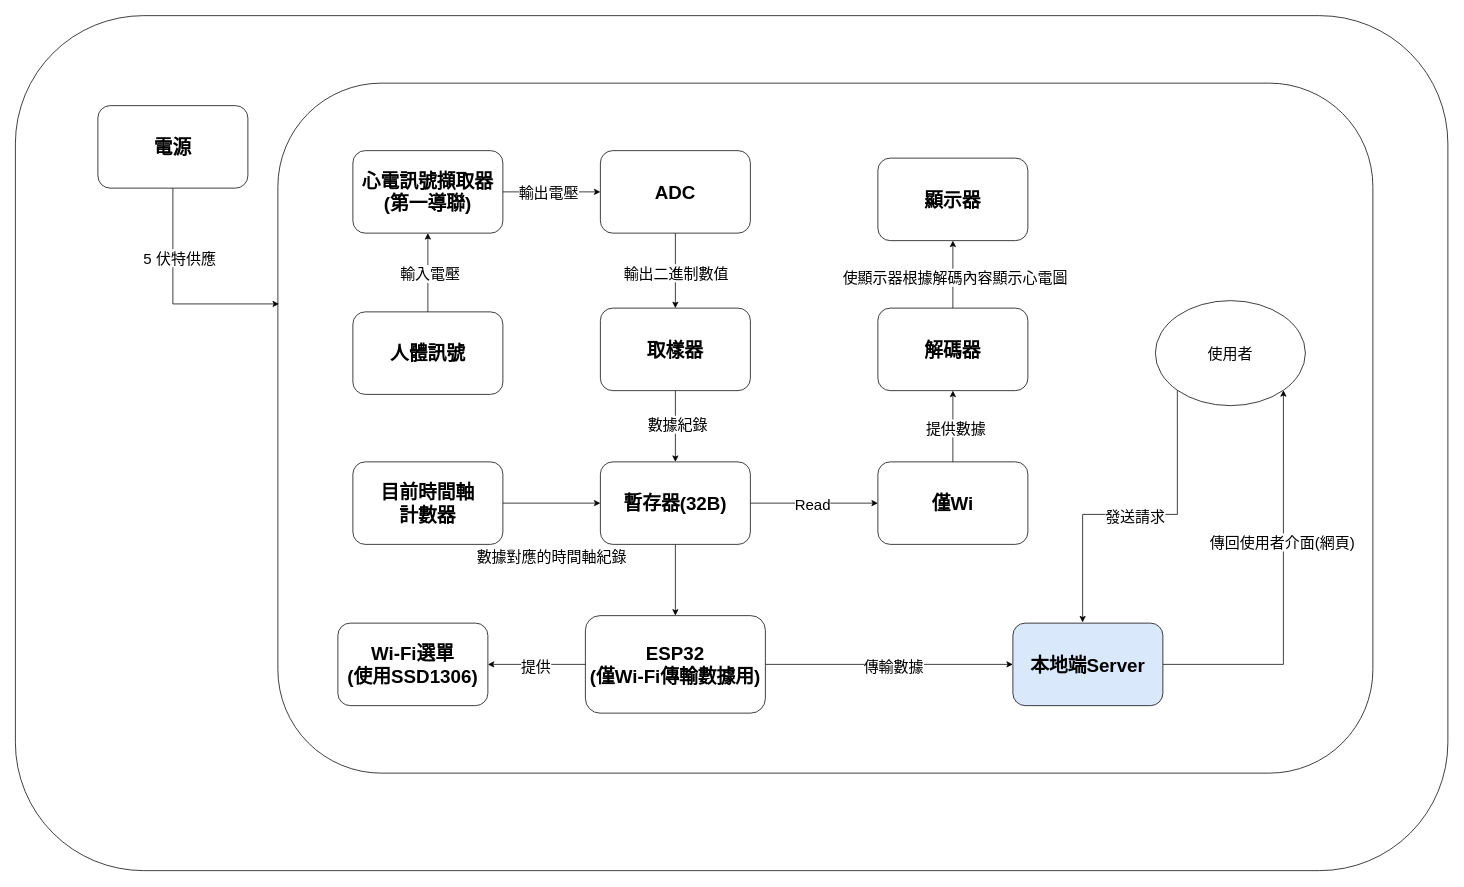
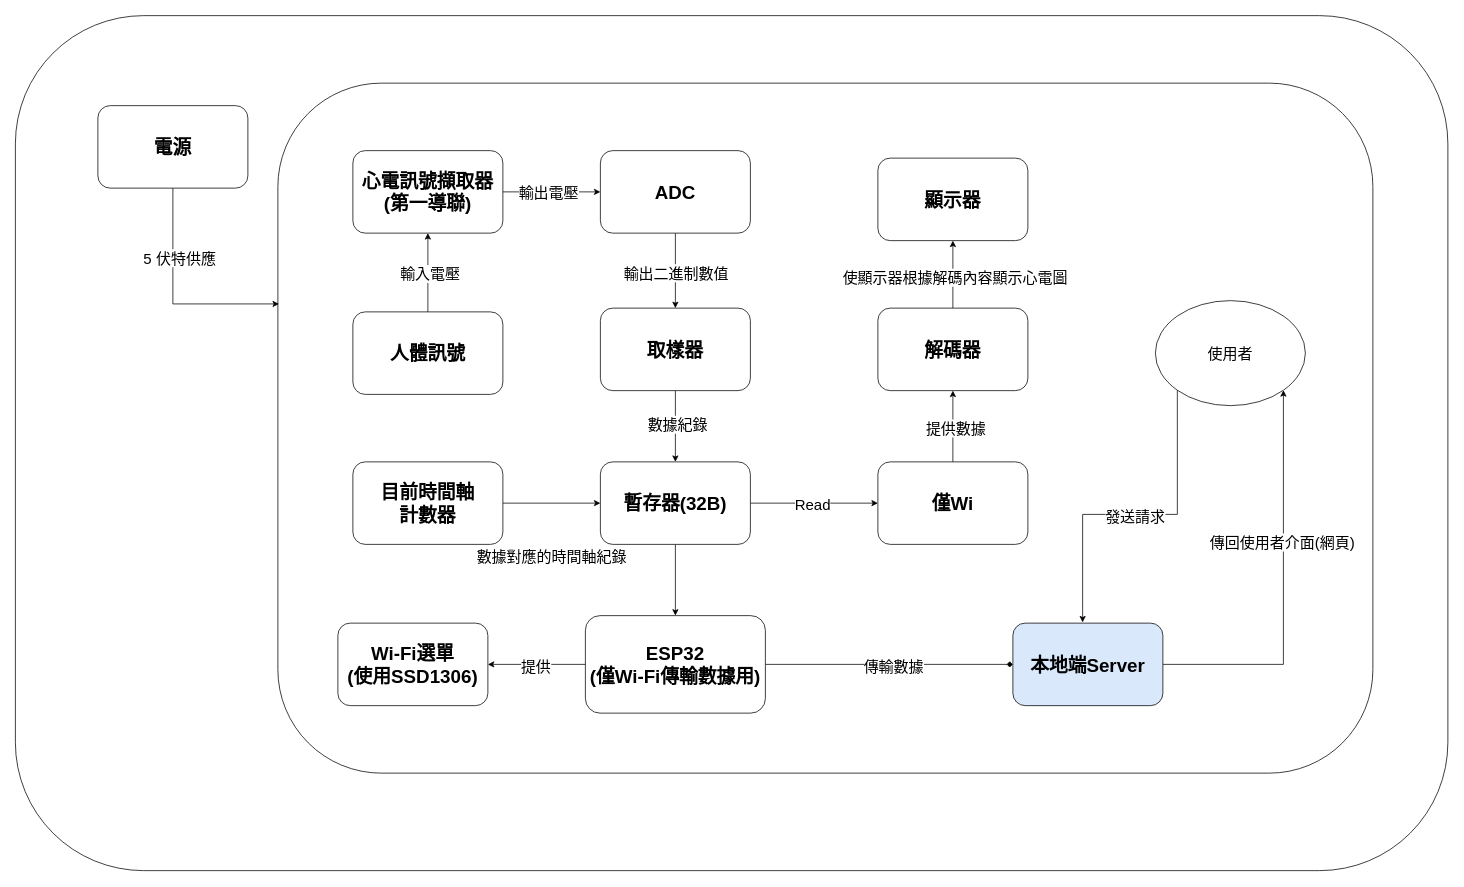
  <mxCell id="0" />
  <mxCell id="1" parent="0" />
  <mxCell id="2" value="" style="rounded=1;whiteSpace=wrap;html=1;" vertex="1" parent="1"><mxGeometry x="20" y="20" width="1910" height="1140" as="geometry" /></mxCell>
  <mxCell id="3" value="" style="rounded=1;whiteSpace=wrap;html=1;" vertex="1" parent="1"><mxGeometry x="370" y="110" width="1460" height="920" as="geometry" /></mxCell>
  <mxCell id="4" style="edgeStyle=orthogonalEdgeStyle;rounded=0;orthogonalLoop=1;jettySize=auto;html=1;exitX=1;exitY=0.5;exitDx=0;exitDy=0;entryX=0;entryY=0.5;entryDx=0;entryDy=0;" edge="1" parent="1" source="6" target="9"><mxGeometry relative="1" as="geometry" /></mxCell>
  <mxCell id="5" value="&lt;font style=&quot;font-size: 20px;&quot;&gt;輸出電壓&lt;/font&gt;" style="edgeLabel;html=1;align=center;verticalAlign=middle;resizable=0;points=[];" vertex="1" connectable="0" parent="4"><mxGeometry x="0.042" y="2" relative="1" as="geometry"><mxPoint x="-8" y="2" as="offset" /></mxGeometry></mxCell>
  <mxCell id="6" value="&lt;font style=&quot;font-size: 25px;&quot;&gt;&lt;b&gt;心電訊號擷取器(第一導聯)&lt;/b&gt;&lt;/font&gt;" style="rounded=1;whiteSpace=wrap;html=1;" vertex="1" parent="1"><mxGeometry x="470" y="200" width="200" height="110" as="geometry" /></mxCell>
  <mxCell id="7" style="edgeStyle=orthogonalEdgeStyle;rounded=0;orthogonalLoop=1;jettySize=auto;html=1;exitX=0.5;exitY=1;exitDx=0;exitDy=0;entryX=0.5;entryY=0;entryDx=0;entryDy=0;" edge="1" parent="1" source="9" target="13"><mxGeometry relative="1" as="geometry" /></mxCell>
  <mxCell id="8" value="&lt;font style=&quot;font-size: 20px;&quot;&gt;輸出二進制數值&lt;/font&gt;" style="edgeLabel;html=1;align=center;verticalAlign=middle;resizable=0;points=[];" vertex="1" connectable="0" parent="7"><mxGeometry x="0.036" relative="1" as="geometry"><mxPoint as="offset" /></mxGeometry></mxCell>
  <mxCell id="9" value="&lt;font style=&quot;font-size: 25px;&quot;&gt;&lt;b&gt;ADC&lt;/b&gt;&lt;/font&gt;" style="rounded=1;whiteSpace=wrap;html=1;" vertex="1" parent="1"><mxGeometry x="800" y="200" width="200" height="110" as="geometry" /></mxCell>
  <mxCell id="10" value="&lt;font style=&quot;font-size: 25px;&quot;&gt;&lt;b&gt;電源&lt;br&gt;&lt;/b&gt;&lt;/font&gt;" style="rounded=1;whiteSpace=wrap;html=1;" vertex="1" parent="1"><mxGeometry x="130" y="140" width="200" height="110" as="geometry" /></mxCell>
  <mxCell id="11" style="edgeStyle=orthogonalEdgeStyle;rounded=0;orthogonalLoop=1;jettySize=auto;html=1;exitX=0.5;exitY=1;exitDx=0;exitDy=0;entryX=0.5;entryY=0;entryDx=0;entryDy=0;" edge="1" parent="1" source="13" target="20"><mxGeometry relative="1" as="geometry" /></mxCell>
  <mxCell id="12" value="&lt;font style=&quot;font-size: 20px;&quot;&gt;數據紀錄&lt;/font&gt;" style="edgeLabel;html=1;align=center;verticalAlign=middle;resizable=0;points=[];" vertex="1" connectable="0" parent="11"><mxGeometry x="-0.067" y="2" relative="1" as="geometry"><mxPoint as="offset" /></mxGeometry></mxCell>
  <mxCell id="13" value="&lt;font style=&quot;font-size: 25px;&quot;&gt;&lt;b&gt;取樣器&lt;/b&gt;&lt;/font&gt;" style="rounded=1;whiteSpace=wrap;html=1;" vertex="1" parent="1"><mxGeometry x="800" y="410" width="200" height="110" as="geometry" /></mxCell>
  <mxCell id="14" style="edgeStyle=orthogonalEdgeStyle;rounded=0;orthogonalLoop=1;jettySize=auto;html=1;exitX=1;exitY=0.5;exitDx=0;exitDy=0;entryX=0;entryY=0.5;entryDx=0;entryDy=0;" edge="1" parent="1" source="16" target="20"><mxGeometry relative="1" as="geometry" /></mxCell>
  <mxCell id="15" value="&lt;font style=&quot;font-size: 20px;&quot;&gt;數據對應的時間軸紀錄&lt;/font&gt;" style="edgeLabel;html=1;align=center;verticalAlign=middle;resizable=0;points=[];" vertex="1" connectable="0" parent="14"><mxGeometry x="-0.092" y="1" relative="1" as="geometry"><mxPoint x="5" y="71" as="offset" /></mxGeometry></mxCell>
  <mxCell id="16" value="&lt;font style=&quot;font-size: 25px;&quot;&gt;&lt;b&gt;目前時間軸&lt;br&gt;計數器&lt;br&gt;&lt;/b&gt;&lt;/font&gt;" style="rounded=1;whiteSpace=wrap;html=1;" vertex="1" parent="1"><mxGeometry x="470" y="615" width="200" height="110" as="geometry" /></mxCell>
  <mxCell id="17" style="edgeStyle=orthogonalEdgeStyle;rounded=0;orthogonalLoop=1;jettySize=auto;html=1;exitX=1;exitY=0.5;exitDx=0;exitDy=0;entryX=0;entryY=0.5;entryDx=0;entryDy=0;" edge="1" parent="1" source="20" target="24"><mxGeometry relative="1" as="geometry" /></mxCell>
  <mxCell id="18" value="&lt;font style=&quot;font-size: 20px;&quot;&gt;Read&lt;/font&gt;" style="edgeLabel;html=1;align=center;verticalAlign=middle;resizable=0;points=[];" vertex="1" connectable="0" parent="17"><mxGeometry x="-0.035" y="-1" relative="1" as="geometry"><mxPoint as="offset" /></mxGeometry></mxCell>
  <mxCell id="19" style="edgeStyle=orthogonalEdgeStyle;rounded=0;orthogonalLoop=1;jettySize=auto;html=1;exitX=0.5;exitY=1;exitDx=0;exitDy=0;entryX=0.5;entryY=0;entryDx=0;entryDy=0;" edge="1" parent="1" source="20" target="32"><mxGeometry relative="1" as="geometry" /></mxCell>
  <mxCell id="20" value="&lt;font style=&quot;font-size: 25px;&quot;&gt;&lt;b&gt;暫存器(32B)&lt;/b&gt;&lt;/font&gt;" style="rounded=1;whiteSpace=wrap;html=1;" vertex="1" parent="1"><mxGeometry x="800" y="615" width="200" height="110" as="geometry" /></mxCell>
  <mxCell id="21" value="&lt;font style=&quot;font-size: 25px;&quot;&gt;&lt;b&gt;顯示器&lt;/b&gt;&lt;/font&gt;" style="rounded=1;whiteSpace=wrap;html=1;" vertex="1" parent="1"><mxGeometry x="1170" y="210" width="200" height="110" as="geometry" /></mxCell>
  <mxCell id="22" style="edgeStyle=orthogonalEdgeStyle;rounded=0;orthogonalLoop=1;jettySize=auto;html=1;exitX=0.5;exitY=0;exitDx=0;exitDy=0;entryX=0.5;entryY=1;entryDx=0;entryDy=0;" edge="1" parent="1" source="24" target="27"><mxGeometry relative="1" as="geometry" /></mxCell>
  <mxCell id="23" value="&lt;font style=&quot;font-size: 20px;&quot;&gt;提供數據&lt;/font&gt;" style="edgeLabel;html=1;align=center;verticalAlign=middle;resizable=0;points=[];" vertex="1" connectable="0" parent="22"><mxGeometry x="-0.032" y="-3" relative="1" as="geometry"><mxPoint as="offset" /></mxGeometry></mxCell>
  <mxCell id="24" value="&lt;b style=&quot;border-color: var(--border-color); font-size: 25px;&quot;&gt;僅Wi&lt;/b&gt;" style="rounded=1;whiteSpace=wrap;html=1;" vertex="1" parent="1"><mxGeometry x="1170" y="615" width="200" height="110" as="geometry" /></mxCell>
  <mxCell id="25" style="edgeStyle=orthogonalEdgeStyle;rounded=0;orthogonalLoop=1;jettySize=auto;html=1;exitX=0.5;exitY=0;exitDx=0;exitDy=0;entryX=0.5;entryY=1;entryDx=0;entryDy=0;" edge="1" parent="1" source="27" target="21"><mxGeometry relative="1" as="geometry" /></mxCell>
  <mxCell id="26" value="&lt;font style=&quot;font-size: 20px;&quot;&gt;使顯示器根據解碼內容顯示心電圖&lt;/font&gt;" style="edgeLabel;html=1;align=center;verticalAlign=middle;resizable=0;points=[];" vertex="1" connectable="0" parent="25"><mxGeometry x="-0.067" y="-2" relative="1" as="geometry"><mxPoint as="offset" /></mxGeometry></mxCell>
  <mxCell id="27" value="&lt;b style=&quot;border-color: var(--border-color); font-size: 25px;&quot;&gt;解碼器&lt;/b&gt;" style="rounded=1;whiteSpace=wrap;html=1;" vertex="1" parent="1"><mxGeometry x="1170" y="410" width="200" height="110" as="geometry" /></mxCell>
- <mxCell id="28" style="edgeStyle=orthogonalEdgeStyle;rounded=0;orthogonalLoop=1;jettySize=auto;html=1;exitX=1;exitY=0.5;exitDx=0;exitDy=0;" edge="1" parent="1" source="32" target="35"><mxGeometry relative="1" as="geometry" /></mxCell>
+ <mxCell id="28" style="edgeStyle=orthogonalEdgeStyle;rounded=0;orthogonalLoop=1;jettySize=auto;html=1;exitX=1;exitY=0.5;exitDx=0;exitDy=0;endArrow=diamond;" edge="1" parent="1" source="32" target="35"><mxGeometry relative="1" as="geometry" /></mxCell>
  <mxCell id="29" value="&lt;font style=&quot;font-size: 20px;&quot;&gt;傳輸數據&lt;/font&gt;" style="edgeLabel;html=1;align=center;verticalAlign=middle;resizable=0;points=[];" vertex="1" connectable="0" parent="28"><mxGeometry x="0.03" y="-1" relative="1" as="geometry"><mxPoint as="offset" /></mxGeometry></mxCell>
  <mxCell id="30" style="edgeStyle=orthogonalEdgeStyle;rounded=0;orthogonalLoop=1;jettySize=auto;html=1;exitX=0;exitY=0.5;exitDx=0;exitDy=0;entryX=1;entryY=0.5;entryDx=0;entryDy=0;" edge="1" parent="1" source="32" target="42"><mxGeometry relative="1" as="geometry" /></mxCell>
  <mxCell id="31" value="&lt;font style=&quot;font-size: 20px;&quot;&gt;提供&lt;/font&gt;" style="edgeLabel;html=1;align=center;verticalAlign=middle;resizable=0;points=[];" vertex="1" connectable="0" parent="30"><mxGeometry x="0.031" y="2" relative="1" as="geometry"><mxPoint as="offset" /></mxGeometry></mxCell>
  <mxCell id="32" value="&lt;font style=&quot;font-size: 25px;&quot;&gt;&lt;b&gt;ESP32&lt;br&gt;(僅Wi-Fi傳輸數據用)&lt;/b&gt;&lt;/font&gt;" style="rounded=1;whiteSpace=wrap;html=1;" vertex="1" parent="1"><mxGeometry x="780" y="820" width="240" height="130" as="geometry" /></mxCell>
  <mxCell id="33" style="edgeStyle=orthogonalEdgeStyle;rounded=0;orthogonalLoop=1;jettySize=auto;html=1;exitX=1;exitY=0.5;exitDx=0;exitDy=0;entryX=1;entryY=1;entryDx=0;entryDy=0;" edge="1" parent="1" source="35" target="36"><mxGeometry relative="1" as="geometry" /></mxCell>
  <mxCell id="34" value="&lt;span style=&quot;font-size: 20px;&quot;&gt;傳回使用者介面(網頁)&lt;/span&gt;" style="edgeLabel;html=1;align=center;verticalAlign=middle;resizable=0;points=[];" vertex="1" connectable="0" parent="33"><mxGeometry x="0.23" y="2" relative="1" as="geometry"><mxPoint as="offset" /></mxGeometry></mxCell>
  <mxCell id="35" value="&lt;font style=&quot;font-size: 25px;&quot;&gt;&lt;b&gt;本地端Server&lt;/b&gt;&lt;/font&gt;" style="rounded=1;whiteSpace=wrap;html=1;fillColor=#dae8fc;" vertex="1" parent="1"><mxGeometry x="1350" y="830" width="200" height="110" as="geometry" /></mxCell>
  <mxCell id="36" value="&lt;font style=&quot;font-size: 20px;&quot;&gt;使用者&lt;/font&gt;" style="ellipse;whiteSpace=wrap;html=1;" vertex="1" parent="1"><mxGeometry x="1540" y="400" width="200" height="140" as="geometry" /></mxCell>
  <mxCell id="37" style="edgeStyle=orthogonalEdgeStyle;rounded=0;orthogonalLoop=1;jettySize=auto;html=1;exitX=0;exitY=1;exitDx=0;exitDy=0;entryX=0.465;entryY=-0.009;entryDx=0;entryDy=0;entryPerimeter=0;" edge="1" parent="1" source="36" target="35"><mxGeometry relative="1" as="geometry" /></mxCell>
  <mxCell id="38" value="&lt;font style=&quot;font-size: 20px;&quot;&gt;發送請求&lt;/font&gt;" style="edgeLabel;html=1;align=center;verticalAlign=middle;resizable=0;points=[];" vertex="1" connectable="0" parent="37"><mxGeometry x="-0.135" y="1" relative="1" as="geometry"><mxPoint x="-34" as="offset" /></mxGeometry></mxCell>
  <mxCell id="39" style="edgeStyle=orthogonalEdgeStyle;rounded=0;orthogonalLoop=1;jettySize=auto;html=1;exitX=0.5;exitY=0;exitDx=0;exitDy=0;entryX=0.5;entryY=1;entryDx=0;entryDy=0;" edge="1" parent="1" source="41" target="6"><mxGeometry relative="1" as="geometry" /></mxCell>
  <mxCell id="40" value="&lt;font style=&quot;font-size: 20px;&quot;&gt;輸入電壓&lt;/font&gt;" style="edgeLabel;html=1;align=center;verticalAlign=middle;resizable=0;points=[];" vertex="1" connectable="0" parent="39"><mxGeometry x="-0.009" y="-2" relative="1" as="geometry"><mxPoint as="offset" /></mxGeometry></mxCell>
  <mxCell id="41" value="&lt;span style=&quot;font-size: 25px;&quot;&gt;&lt;b&gt;人體訊號&lt;/b&gt;&lt;/span&gt;" style="rounded=1;whiteSpace=wrap;html=1;" vertex="1" parent="1"><mxGeometry x="470" y="415" width="200" height="110" as="geometry" /></mxCell>
  <mxCell id="42" value="&lt;span style=&quot;font-size: 25px;&quot;&gt;&lt;b&gt;Wi-Fi選單&lt;br&gt;(使用SSD1306)&lt;br&gt;&lt;/b&gt;&lt;/span&gt;" style="rounded=1;whiteSpace=wrap;html=1;" vertex="1" parent="1"><mxGeometry x="450" y="830" width="200" height="110" as="geometry" /></mxCell>
  <mxCell id="43" style="edgeStyle=orthogonalEdgeStyle;rounded=0;orthogonalLoop=1;jettySize=auto;html=1;exitX=0.5;exitY=1;exitDx=0;exitDy=0;entryX=0.001;entryY=0.32;entryDx=0;entryDy=0;entryPerimeter=0;" edge="1" parent="1" source="10" target="3"><mxGeometry relative="1" as="geometry" /></mxCell>
  <mxCell id="44" value="&lt;font style=&quot;font-size: 20px;&quot;&gt;5 伏特供應&lt;/font&gt;" style="edgeLabel;html=1;align=center;verticalAlign=middle;resizable=0;points=[];" vertex="1" connectable="0" parent="43"><mxGeometry x="-0.377" y="8" relative="1" as="geometry"><mxPoint as="offset" /></mxGeometry></mxCell>
